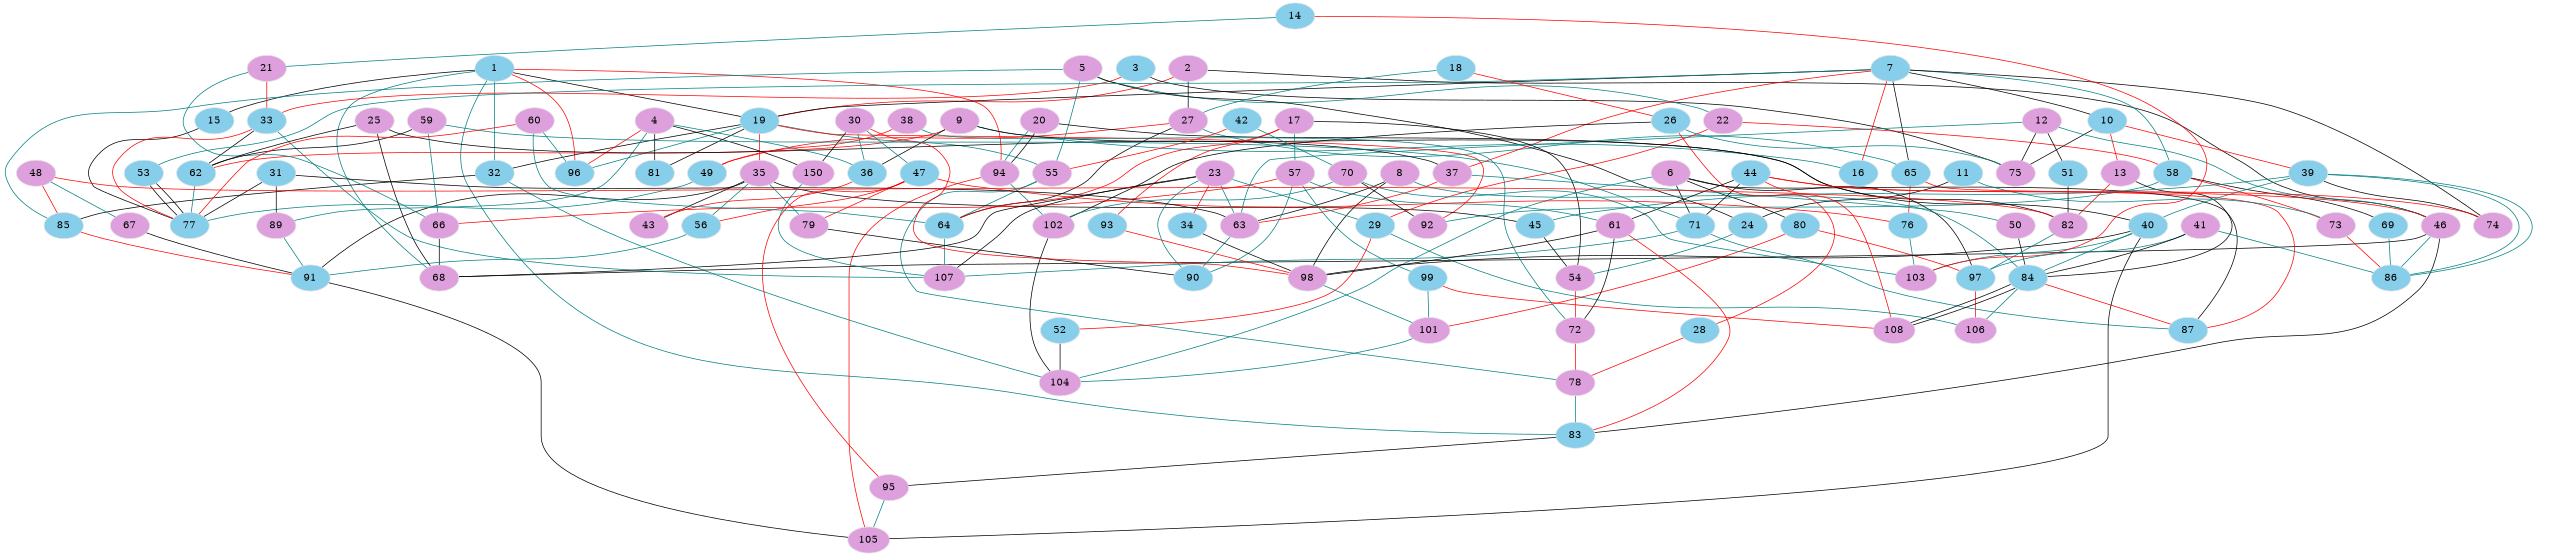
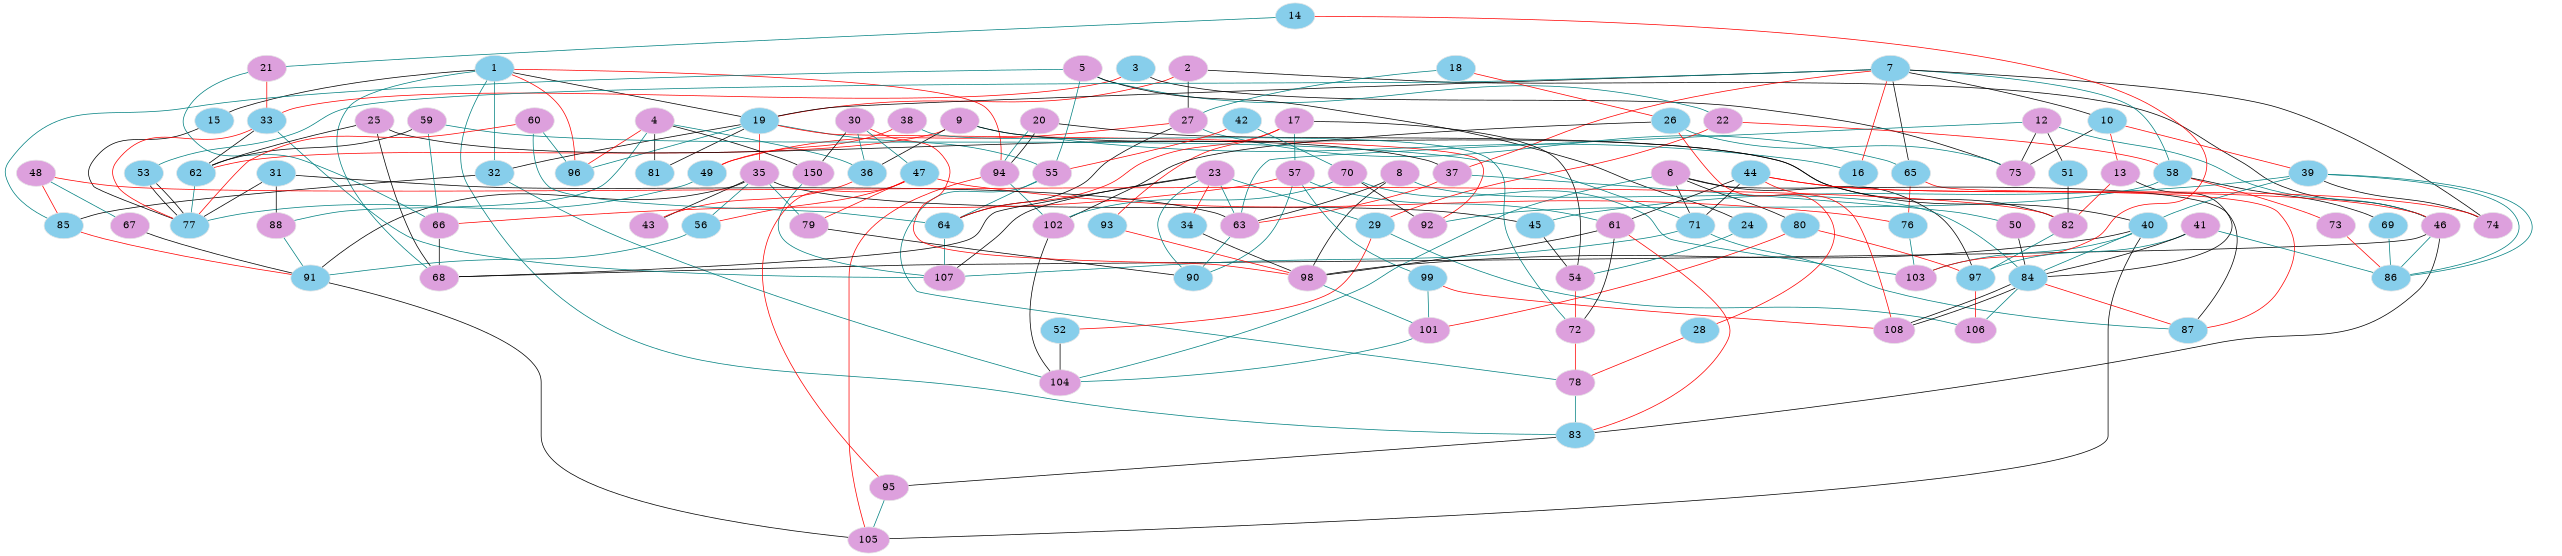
  graph {
    node [color=gray90 fillcolor=plum style=filled]
    edge [color=teal]
    1 [fillcolor=skyblue]
    15 [fillcolor=skyblue]
    19 [fillcolor=skyblue]
    32 [fillcolor=skyblue]
    68
    83 [fillcolor=skyblue]
    94
    96 [fillcolor=skyblue]
    77 [fillcolor=skyblue]
    81 [fillcolor=skyblue]
    55
    35
    92
    85 [fillcolor=skyblue]
    104
    95
    102
    105
    2
    27
    46
    65 [fillcolor=skyblue]
    64 [fillcolor=skyblue]
    49 [fillcolor=skyblue]
    86 [fillcolor=skyblue]
    3 [fillcolor=skyblue]
    33 [fillcolor=skyblue]
    75
    62 [fillcolor=skyblue]
    107
    4
    36 [fillcolor=skyblue]
-   88 [label=89]
+   88
    n34 [label=150]
    43
    91 [fillcolor=skyblue]
    5
    22
    24 [fillcolor=skyblue]
    58 [fillcolor=skyblue]
    29 [fillcolor=skyblue]
    54
    78
    71 [fillcolor=skyblue]
    6
    80 [fillcolor=skyblue]
    87 [fillcolor=skyblue]
    97 [fillcolor=skyblue]
    101
    106
    7 [fillcolor=skyblue]
    10 [fillcolor=skyblue]
    16 [fillcolor=skyblue]
    37
    53 [fillcolor=skyblue]
    74
    13
    39 [fillcolor=skyblue]
    63
    50
    73
    69 [fillcolor=skyblue]
    76 [fillcolor=skyblue]
    8
    84 [fillcolor=skyblue]
    98
    90 [fillcolor=skyblue]
    108
    9
    40 [fillcolor=skyblue]
    103
    82
    45 [fillcolor=skyblue]
-   11 [fillcolor=skyblue]
    12
    51 [fillcolor=skyblue]
    14 [fillcolor=skyblue]
    21
    66
    17
    57
    93 [fillcolor=skyblue]
    72
    61
    99 [fillcolor=skyblue]
    18 [fillcolor=skyblue]
    26 [fillcolor=skyblue]
    28 [fillcolor=skyblue]
    56 [fillcolor=skyblue]
    79
    20
    52 [fillcolor=skyblue]
    23
    34 [fillcolor=skyblue]
    25
    30
    47 [fillcolor=skyblue]
    31 [fillcolor=skyblue]
    38
    41
    42 [fillcolor=skyblue]
    70
    44 [fillcolor=skyblue]
    48
    67
    59
    60
    1 -- 15 [color=black]
    1 -- 19 [color=black]
    1 -- 32
    1 -- 68
    1 -- 83
    1 -- 94 [color=red]
    1 -- 96 [color=red]
    15 -- 77 [color=black]
    19 -- 32 [color=black]
    19 -- 96
    19 -- 81 [color=black]
    19 -- 55
    19 -- 35 [color=red]
    19 -- 92 [color=red]
    32 -- 85 [color=black]
    32 -- 104
    83 -- 95 [color=black]
    94 -- 102
    94 -- 105 [color=red]
    55 -- 64
    55 -- 78
    35 -- 43 [color=black]
    35 -- 91 [color=black]
    35 -- 45 [color=black]
    35 -- 56
    35 -- 79
    85 -- 91 [color=red]
    95 -- 105
    102 -- 104 [color=black]
    2 -- 19 [color=red]
    2 -- 27 [color=black]
    2 -- 46 [color=black]
    27 -- 65
    27 -- 64 [color=black]
    27 -- 49 [color=red]
    46 -- 68 [color=black]
    46 -- 83 [color=black]
    46 -- 86
    65 -- 87 [color=red]
    65 -- 76 [color=red]
    64 -- 107
    49 -- 77
    3 -- 33 [color=red]
    3 -- 75 [color=black]
    33 -- 77 [color=red]
    33 -- 62 [color=black]
    33 -- 107
    62 -- 77
    4 -- 96 [color=red]
    4 -- 81 [color=black]
    4 -- 36
    4 -- 88
    4 -- n34 [color=black]
    36 -- 43 [color=red]
    88 -- 91
    n34 -- 107
    91 -- 105 [color=black]
    5 -- 55
    5 -- 85
    5 -- 22
    5 -- 24 [color=black]
    22 -- 58 [color=red]
    22 -- 29 [color=red]
    24 -- 54
    58 -- 92
    58 -- 73 [color=red]
    58 -- 69 [color=black]
    29 -- 106
    29 -- 52 [color=red]
    54 -- 72 [color=red]
    78 -- 83
    71 -- 107
    71 -- 87
    6 -- 104
    6 -- 71 [color=black]
    6 -- 80 [color=black]
    6 -- 87 [color=black]
    6 -- 97 [color=black]
    80 -- 97 [color=red]
    80 -- 101 [color=red]
    97 -- 106 [color=red]
    101 -- 104
    7 -- 19 [color=black]
    7 -- 65 [color=black]
    7 -- 58
    7 -- 10 [color=black]
    7 -- 16 [color=red]
    7 -- 37 [color=red]
    7 -- 53
    7 -- 74 [color=black]
    10 -- 75 [color=black]
    10 -- 13 [color=red]
    10 -- 39 [color=red]
    37 -- 63 [color=red]
    37 -- 50
    53 -- 77 [color=black]
    53 -- 77 [color=black]
    13 -- 84 [color=black]
    13 -- 82 [color=red]
    39 -- 86
    39 -- 86
    39 -- 74 [color=black]
    39 -- 40
    39 -- 45
    63 -- 90
    50 -- 84 [color=black]
    73 -- 86 [color=red]
    69 -- 86
    76 -- 103
    8 -- 63 [color=black]
    8 -- 84
    8 -- 98 [color=black]
    84 -- 87 [color=red]
    84 -- 106
    84 -- 108 [color=black]
    84 -- 108 [color=black]
    98 -- 101
    9 -- 62 [color=red]
    9 -- 36 [color=black]
    9 -- 16
    9 -- 40 [color=black]
    40 -- 105 [color=black]
    40 -- 84
    40 -- 98 [color=black]
    40 -- 103
    82 -- 97
    45 -- 54 [color=black]
-   11 -- 24 [color=black]
-   11 -- 73
    12 -- 46
    12 -- 75 [color=black]
    12 -- 63
    12 -- 51 [color=black]
    51 -- 82 [color=black]
    14 -- 103 [color=red]
    14 -- 21
    21 -- 33 [color=red]
    21 -- 66
    66 -- 68 [color=black]
    17 -- 64 [color=red]
    17 -- 54 [color=black]
    17 -- 57
    17 -- 93 [color=red]
    57 -- 90
    57 -- 66 [color=red]
    57 -- 61
    57 -- 99
    93 -- 98 [color=red]
    72 -- 78 [color=red]
    61 -- 83 [color=red]
    61 -- 98 [color=black]
    61 -- 72 [color=black]
    99 -- 101
    99 -- 108 [color=red]
    18 -- 27
    18 -- 26 [color=red]
    26 -- 102 [color=black]
    26 -- 75
    26 -- 28 [color=red]
    28 -- 78 [color=red]
    56 -- 91
    79 -- 90 [color=black]
    20 -- 94
    20 -- 94 [color=black]
    20 -- 82 [color=black]
    52 -- 104 [color=black]
    23 -- 68 [color=black]
    23 -- 107 [color=black]
    23 -- 29
    23 -- 63
    23 -- 90
    23 -- 34 [color=red]
    34 -- 98 [color=black]
    25 -- 68 [color=black]
    25 -- 62 [color=black]
    25 -- 37 [color=black]
    30 -- 36
    30 -- n34 [color=black]
    30 -- 98 [color=red]
    30 -- 47
    47 -- 95 [color=red]
    47 -- 76 [color=red]
    47 -- 56 [color=red]
    47 -- 79 [color=red]
    31 -- 77 [color=black]
    31 -- 88 [color=black]
    31 -- 63 [color=black]
    38 -- 49 [color=red]
    38 -- 72
    41 -- 86
    41 -- 97
    41 -- 84 [color=black]
    42 -- 55 [color=red]
    42 -- 70
    70 -- 92 [color=black]
    70 -- 102
    70 -- 103
    44 -- 46 [color=red]
    44 -- 71 [color=black]
    44 -- 74 [color=red]
    44 -- 108 [color=red]
    44 -- 61 [color=black]
    48 -- 85 [color=red]
    48 -- 82 [color=red]
    48 -- 67
    67 -- 91 [color=black]
    59 -- 62 [color=black]
    59 -- 71
    59 -- 66
    60 -- 96
    60 -- 77 [color=red]
    60 -- 64
  }
